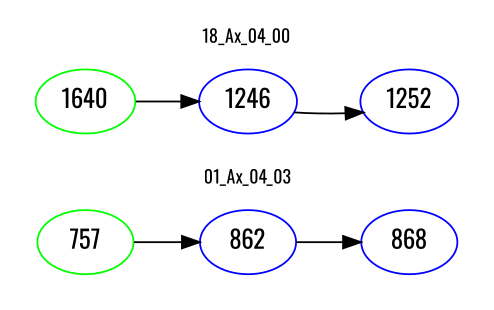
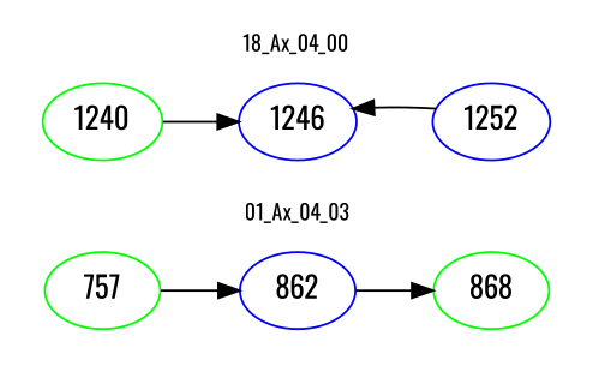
  digraph {
    fontname=Oswald
    rankdir=LR
    node [color=blue fontname=Oswald]
    edge [color=black fontname=Oswald]
    n1 [color=green label=757]
    n2 [label=862]
-   n3 [label=868]
-   n4 [color=green label=1640]
+   n3 [color=green label=868]
+   n4 [color=green label=1240]
    n5 [label=1246]
    n6 [label=1252]
    subgraph cluster_1 {
      color=white
      fontsize=10
      label="01_Ax_04_03"
      n1
      n2
      n3
    }
    subgraph cluster_2 {
      color=white
      fontsize=10
      label="18_Ax_04_00"
      n4
      n5
      n6
    }
    n1 -> n2
    n2 -> n3
    n4 -> n5
-   n5 -> n6
+   n6 -> n5
  }
